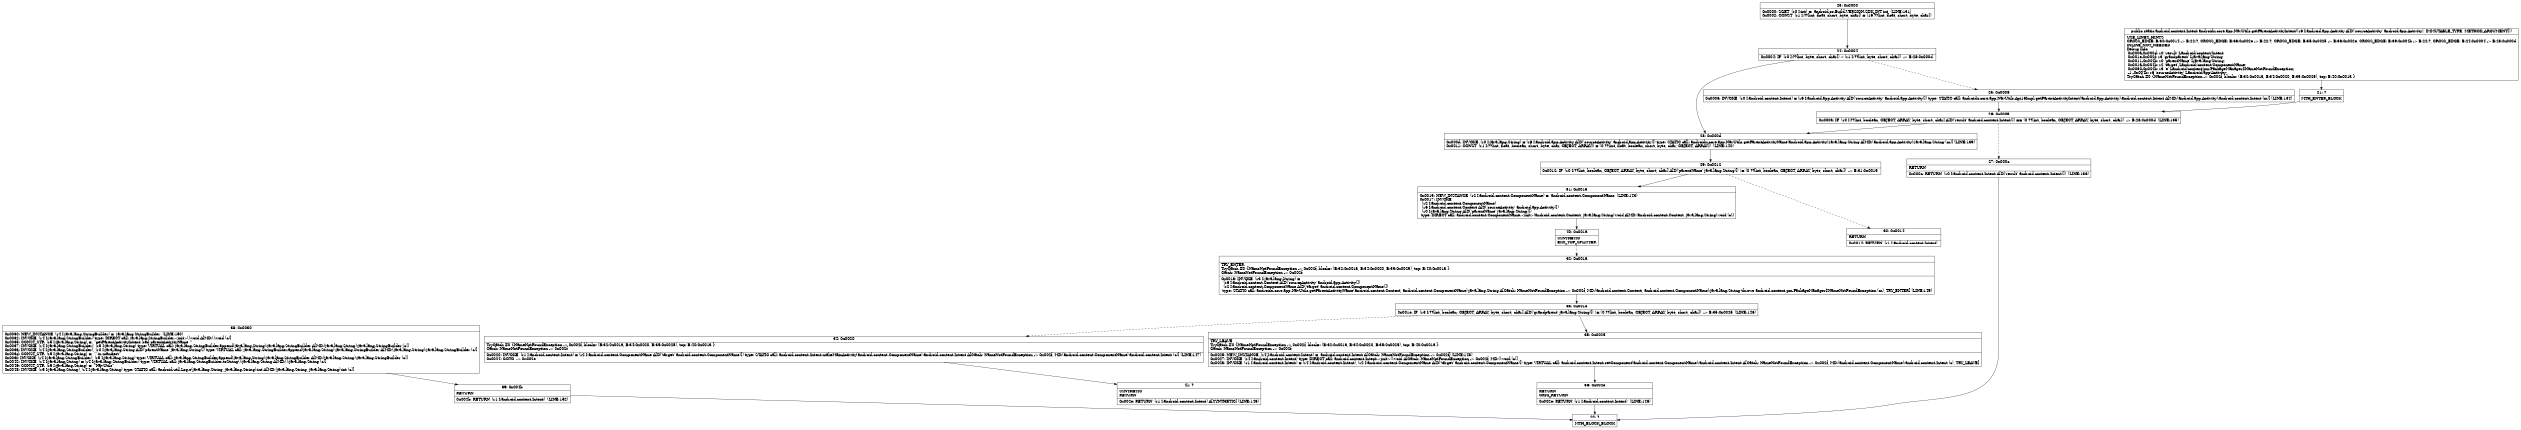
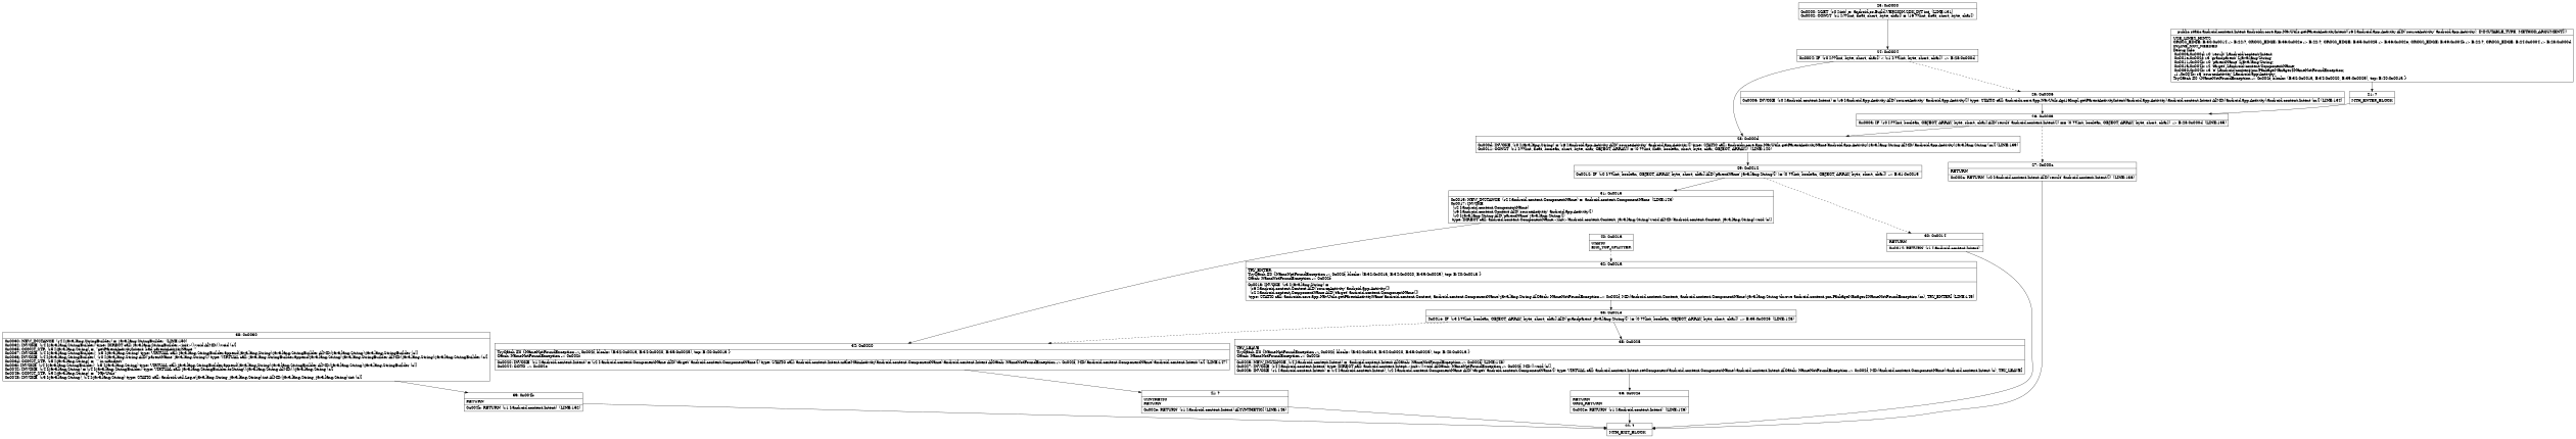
  digraph {
    node [shape=record]
    n1 [label="{21\:\ ?|MTH_ENTER_BLOCK\l}"]
    n2 [label="{26\:\ 0x000a|0x000a: IF  (r0 I:??[int, boolean, OBJECT, ARRAY, byte, short, char] A[D('result' android.content.Intent)]) == (0 ??[int, boolean, OBJECT, ARRAY, byte, short, char])  \-\> B:28:0x000d  (LINE:135)\l}"]
    n3 [label="{23\:\ 0x0000|0x0000: SGET  (r0 I:int) =  android.os.Build.VERSION.SDK_INT int  (LINE:131)\l0x0002: CONST  (r1 I:??[int, float, short, byte, char]) = (16 ??[int, float, short, byte, char]) \l}"]
    n4 [label="{24\:\ 0x0004|0x0004: IF  (r0 I:??[int, byte, short, char]) \< (r1 I:??[int, byte, short, char])  \-\> B:28:0x000d \l}"]
    n5 [label="{25\:\ 0x0006|0x0006: INVOKE  (r0 I:android.content.Intent) = (r6 I:android.app.Activity A[D('sourceActivity' android.app.Activity)]) type: STATIC call: androidx.core.app.NavUtils.Api16Impl.getParentActivityIntent(android.app.Activity):android.content.Intent A[MD:(android.app.Activity):android.content.Intent (m)] (LINE:134)\l}"]
    n6 [label="{28\:\ 0x000d|0x000d: INVOKE  (r0 I:java.lang.String) = (r6 I:android.app.Activity A[D('sourceActivity' android.app.Activity)]) type: STATIC call: androidx.core.app.NavUtils.getParentActivityName(android.app.Activity):java.lang.String A[MD:(android.app.Activity):java.lang.String (m)] (LINE:139)\l0x0011: CONST  (r1 I:??[int, float, boolean, short, byte, char, OBJECT, ARRAY]) = (0 ??[int, float, boolean, short, byte, char, OBJECT, ARRAY])  (LINE:140)\l}"]
    n7 [label="{29\:\ 0x0012|0x0012: IF  (r0 I:??[int, boolean, OBJECT, ARRAY, byte, short, char] A[D('parentName' java.lang.String)]) != (0 ??[int, boolean, OBJECT, ARRAY, byte, short, char])  \-\> B:31:0x0015 \l}"]
    n8 [label="{27\:\ 0x000c|RETURN\l|0x000c: RETURN  (r0 I:android.content.Intent A[D('result' android.content.Intent)])  (LINE:136)\l}"]
-   n9 [label="{22\:\ ?|MTH_BLOCK_BLOCK\l}"]
+   n9 [label="{22\:\ ?|MTH_EXIT_BLOCK\l}"]
    n10 [label="{30\:\ 0x0014|RETURN\l|0x0014: RETURN  (r1 I:android.content.Intent) \l}"]
    n11 [label="{31\:\ 0x0015|0x0015: NEW_INSTANCE  (r2 I:android.content.ComponentName) =  android.content.ComponentName  (LINE:143)\l0x0017: INVOKE  \l  (r2 I:android.content.ComponentName)\l  (r6 I:android.content.Context A[D('sourceActivity' android.app.Activity)])\l  (r0 I:java.lang.String A[D('parentName' java.lang.String)])\l type: DIRECT call: android.content.ComponentName.\<init\>(android.content.Context, java.lang.String):void A[MD:(android.content.Context, java.lang.String):void (c)]\l}"]
-   n12 [label="{40\:\ 0x001a|SYNTHETIC\lEXC_TOP_SPLITTER\l}"]
+   n12 [label="{40\:\ 0x001a|STATIC\lEXC_TOP_SPLITTER\l}"]
    n13 [label="{32\:\ 0x001a|TRY_ENTER\lTryCatch #0 \{NameNotFoundException \-\> 0x002f, blocks: (B:32:0x001a, B:34:0x0020, B:35:0x0025), top: B:40:0x001a \}\lCatch: NameNotFoundException \-\> 0x002f\l|0x001a: INVOKE  (r3 I:java.lang.String) = \l  (r6 I:android.content.Context A[D('sourceActivity' android.app.Activity)])\l  (r2 I:android.content.ComponentName A[D('target' android.content.ComponentName)])\l type: STATIC call: androidx.core.app.NavUtils.getParentActivityName(android.content.Context, android.content.ComponentName):java.lang.String A[Catch: NameNotFoundException \-\> 0x002f, MD:(android.content.Context, android.content.ComponentName):java.lang.String throws android.content.pm.PackageManager$NameNotFoundException (m), TRY_ENTER] (LINE:145)\l}"]
    n14 [label="{33\:\ 0x001e|0x001e: IF  (r3 I:??[int, boolean, OBJECT, ARRAY, byte, short, char] A[D('grandparent' java.lang.String)]) != (0 ??[int, boolean, OBJECT, ARRAY, byte, short, char])  \-\> B:35:0x0025  (LINE:146)\l}"]
    n15 [label="{34\:\ 0x0020|TryCatch #0 \{NameNotFoundException \-\> 0x002f, blocks: (B:32:0x001a, B:34:0x0020, B:35:0x0025), top: B:40:0x001a \}\lCatch: NameNotFoundException \-\> 0x002f\l|0x0020: INVOKE  (r1 I:android.content.Intent) = (r2 I:android.content.ComponentName A[D('target' android.content.ComponentName)]) type: STATIC call: android.content.Intent.makeMainActivity(android.content.ComponentName):android.content.Intent A[Catch: NameNotFoundException \-\> 0x002f, MD:(android.content.ComponentName):android.content.Intent (c)] (LINE:147)\l0x0024: GOTO  \-\> 0x002e \l}"]
    n16 [label="{35\:\ 0x0025|TRY_LEAVE\lTryCatch #0 \{NameNotFoundException \-\> 0x002f, blocks: (B:32:0x001a, B:34:0x0020, B:35:0x0025), top: B:40:0x001a \}\lCatch: NameNotFoundException \-\> 0x002f\l|0x0025: NEW_INSTANCE  (r4 I:android.content.Intent) =  android.content.Intent A[Catch: NameNotFoundException \-\> 0x002f] (LINE:148)\l0x0027: INVOKE  (r4 I:android.content.Intent) type: DIRECT call: android.content.Intent.\<init\>():void A[Catch: NameNotFoundException \-\> 0x002f, MD:():void (c)]\l0x002a: INVOKE  (r1 I:android.content.Intent) = (r4 I:android.content.Intent), (r2 I:android.content.ComponentName A[D('target' android.content.ComponentName)]) type: VIRTUAL call: android.content.Intent.setComponent(android.content.ComponentName):android.content.Intent A[Catch: NameNotFoundException \-\> 0x002f, MD:(android.content.ComponentName):android.content.Intent (c), TRY_LEAVE]\l}"]
    n17 [label="{41\:\ ?|SYNTHETIC\lRETURN\l|0x002e: RETURN  (r1 I:android.content.Intent) A[SYNTHETIC] (LINE:146)\l}"]
    n18 [label="{36\:\ 0x002e|RETURN\lORIG_RETURN\l|0x002e: RETURN  (r1 I:android.content.Intent)  (LINE:146)\l}"]
    n19 [label="{38\:\ 0x0030|0x0030: NEW_INSTANCE  (r4 I:java.lang.StringBuilder) =  java.lang.StringBuilder  (LINE:150)\l0x0032: INVOKE  (r4 I:java.lang.StringBuilder) type: DIRECT call: java.lang.StringBuilder.\<init\>():void A[MD:():void (c)]\l0x0035: CONST_STR  (r5 I:java.lang.String) =  \"getParentActivityIntent: bad parentActivityName '\" \l0x0037: INVOKE  (r4 I:java.lang.StringBuilder), (r5 I:java.lang.String) type: VIRTUAL call: java.lang.StringBuilder.append(java.lang.String):java.lang.StringBuilder A[MD:(java.lang.String):java.lang.StringBuilder (c)]\l0x003a: INVOKE  (r4 I:java.lang.StringBuilder), (r0 I:java.lang.String A[D('parentName' java.lang.String)]) type: VIRTUAL call: java.lang.StringBuilder.append(java.lang.String):java.lang.StringBuilder A[MD:(java.lang.String):java.lang.StringBuilder (c)]\l0x003d: CONST_STR  (r5 I:java.lang.String) =  \"' in manifest\" \l0x003f: INVOKE  (r4 I:java.lang.StringBuilder), (r5 I:java.lang.String) type: VIRTUAL call: java.lang.StringBuilder.append(java.lang.String):java.lang.StringBuilder A[MD:(java.lang.String):java.lang.StringBuilder (c)]\l0x0042: INVOKE  (r4 I:java.lang.String) = (r4 I:java.lang.StringBuilder) type: VIRTUAL call: java.lang.StringBuilder.toString():java.lang.String A[MD:():java.lang.String (c)]\l0x0046: CONST_STR  (r5 I:java.lang.String) =  \"NavUtils\" \l0x0048: INVOKE  (r5 I:java.lang.String), (r4 I:java.lang.String) type: STATIC call: android.util.Log.e(java.lang.String, java.lang.String):int A[MD:(java.lang.String, java.lang.String):int (c)]\l}"]
    n20 [label="{39\:\ 0x004b|RETURN\l|0x004b: RETURN  (r1 I:android.content.Intent)  (LINE:152)\l}"]
    n21 [label="{public static android.content.Intent androidx.core.app.NavUtils.getParentActivityIntent((r6 I:android.app.Activity A[D('sourceActivity' android.app.Activity), IMMUTABLE_TYPE, METHOD_ARGUMENT]))  | USE_LINES_HINTS\lCROSS_EDGE: B:30:0x0014 \-\> B:22:?, CROSS_EDGE: B:36:0x002e \-\> B:22:?, CROSS_EDGE: B:35:0x0025 \-\> B:36:0x002e, CROSS_EDGE: B:39:0x004b \-\> B:22:?, CROSS_EDGE: B:24:0x0004 \-\> B:28:0x000d\lINLINE_NOT_NEEDED\lDebug Info:\l  0x000a\-0x000d: r0 'result' Landroid\/content\/Intent;\l  0x001e\-0x002f: r3 'grandparent' Ljava\/lang\/String;\l  0x0011\-0x004b: r0 'parentName' Ljava\/lang\/String;\l  0x001a\-0x004b: r2 'target' Landroid\/content\/ComponentName;\l  0x0030\-0x004b: r3 'e' Landroid\/content\/pm\/PackageManager$NameNotFoundException;\l  \-1 \-0x004b: r6 'sourceActivity' Landroid\/app\/Activity;\lTryCatch #0 \{NameNotFoundException \-\> 0x002f, blocks: (B:32:0x001a, B:34:0x0020, B:35:0x0025), top: B:40:0x001a \}\l}"]
    n1 -> n2
    n2 -> n6
    n2 -> n8 [style=dashed]
    n3 -> n4
    n4 -> n5 [style=dashed]
    n4 -> n6
    n5 -> n2
    n6 -> n7
    n7 -> n10 [style=dashed]
    n7 -> n11
    n8 -> n9
-   n11 -> n12
+   n10 -> n9
+   n11 -> n15
    n12 -> n13 [style=dashed]
    n13 -> n14
    n14 -> n15 [style=dashed]
    n14 -> n16
    n15 -> n17
    n16 -> n18
+   n17 -> n9
    n18 -> n9
    n19 -> n20
    n20 -> n9
    n21 -> n1
  }
